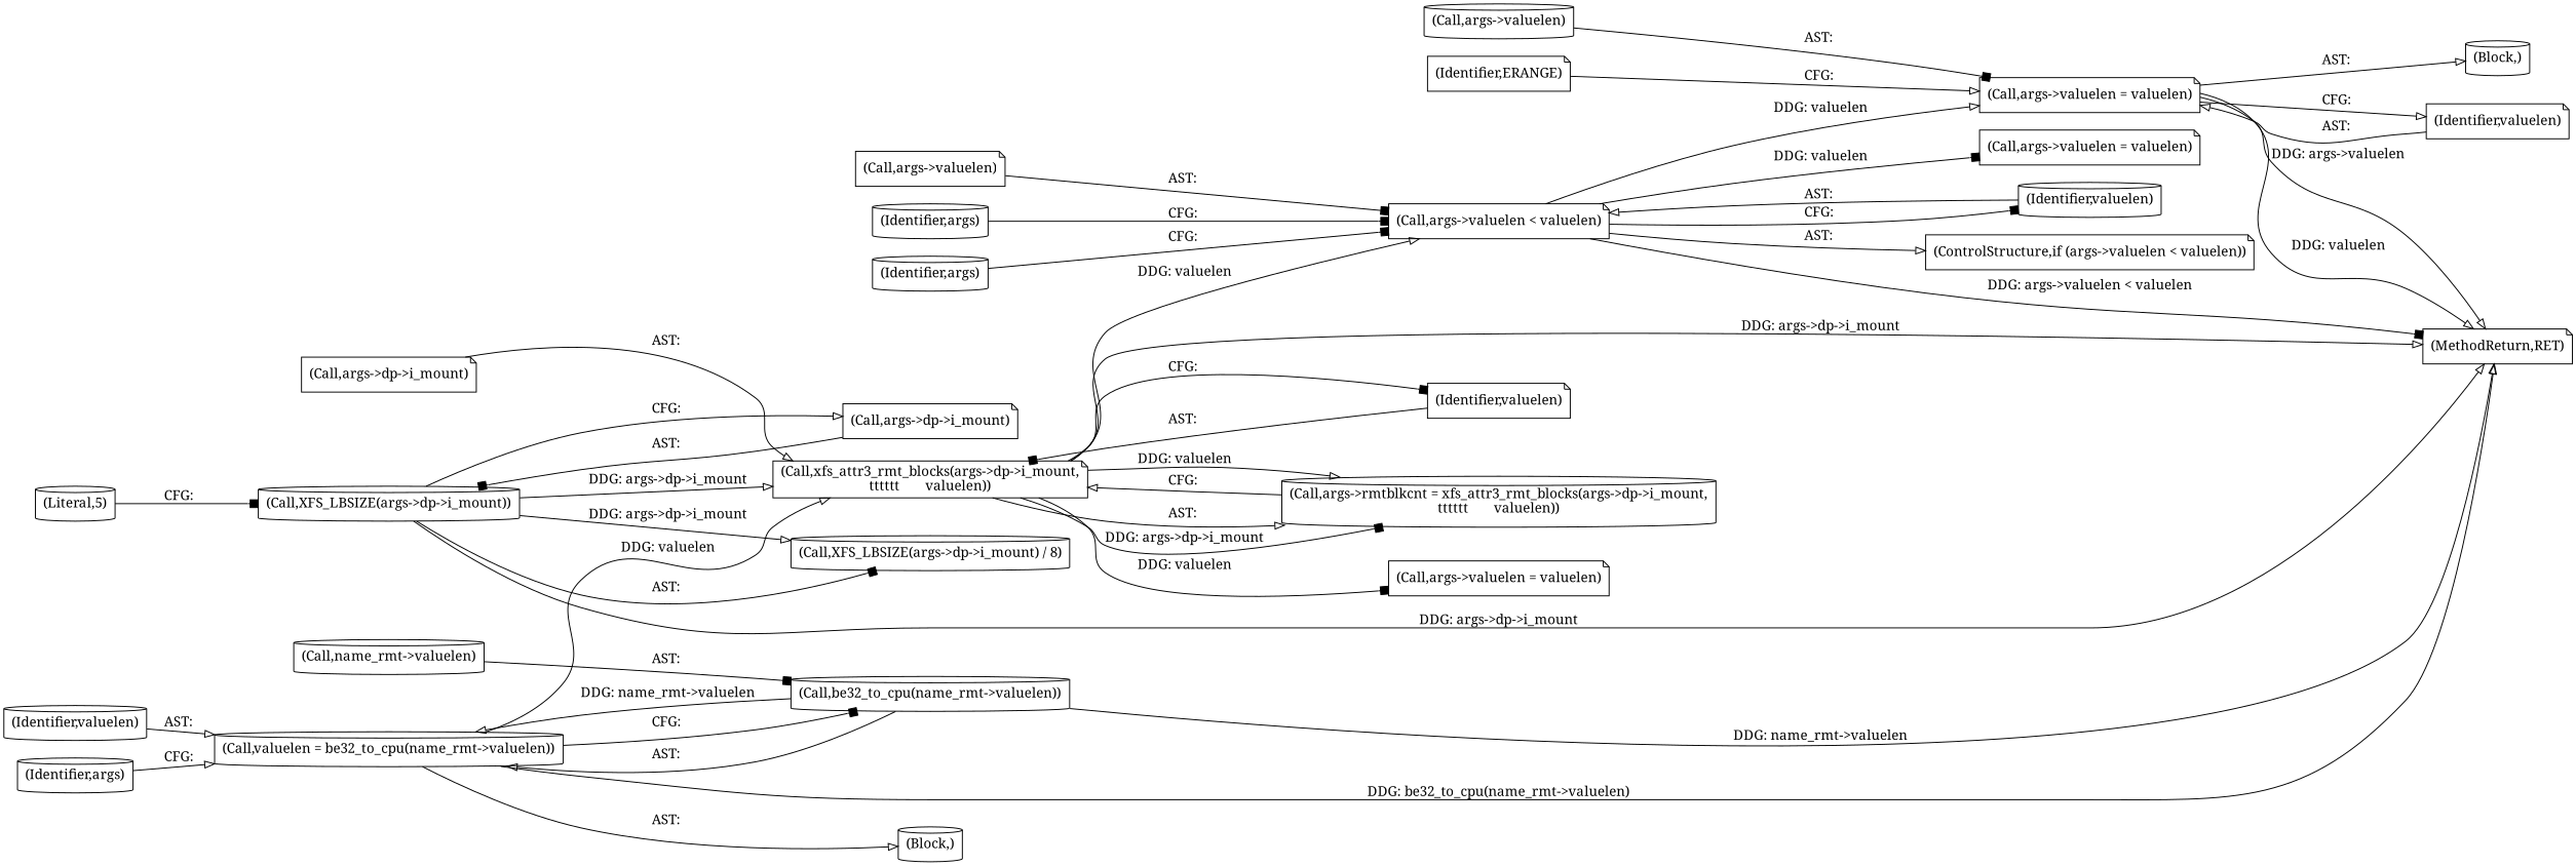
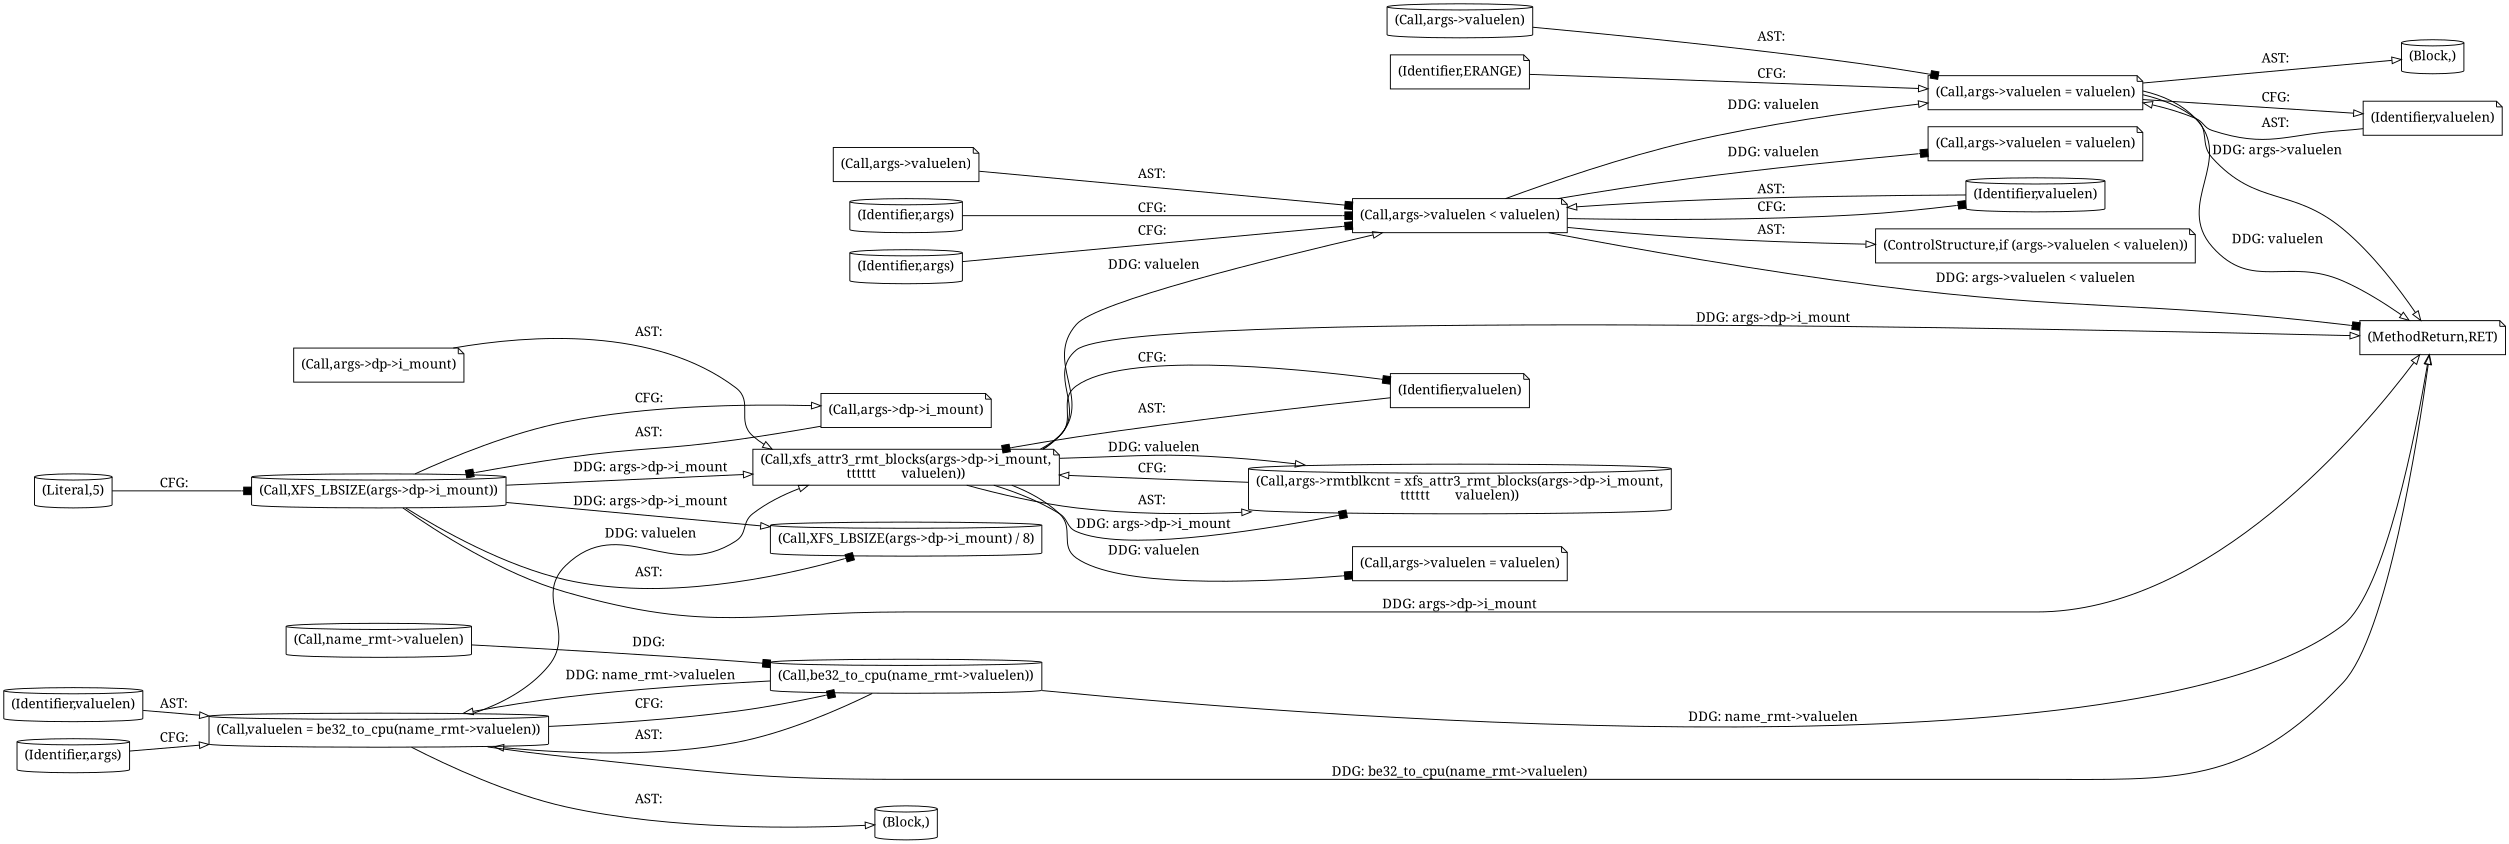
  digraph {
    fontname="Noto Serif"
    rankdir=LR
    node [fontname="Noto Serif" shape=cylinder]
    edge [arrowhead=onormal fontname="Noto Serif"]
    n1 [label="(Call,args->valuelen = valuelen)" shape=note]
    n2 [label="(MethodReturn,RET)" shape=note]
    n3 [label="(Block,)"]
    n4 [label="(Identifier,valuelen)" shape=note]
    n5 [label="(Call,args->valuelen < valuelen)" shape=note]
    n6 [label="(Call,args->valuelen = valuelen)" shape=note]
    n7 [label="(Identifier,valuelen)"]
    n8 [label="(ControlStructure,if (args->valuelen < valuelen))" shape=note]
    n9 [label="(Call,xfs_attr3_rmt_blocks(args->dp->i_mount,\n\t\t\t\t\t\t       valuelen))" shape=note]
    n10 [label="(Call,args->valuelen = valuelen)" shape=note]
    n11 [label="(Identifier,valuelen)" shape=note]
    n12 [label="(Call,args->rmtblkcnt = xfs_attr3_rmt_blocks(args->dp->i_mount,\n\t\t\t\t\t\t       valuelen))"]
    n13 [label="(Call,XFS_LBSIZE(args->dp->i_mount))"]
    n14 [label="(Call,XFS_LBSIZE(args->dp->i_mount) / 8)"]
    n15 [label="(Call,args->dp->i_mount)" shape=note]
    n16 [label="(Call,valuelen = be32_to_cpu(name_rmt->valuelen))"]
    n17 [label="(Call,be32_to_cpu(name_rmt->valuelen))"]
    n18 [label="(Block,)"]
    n19 [label="(Call,name_rmt->valuelen)"]
    n20 [label="(Identifier,args)"]
    n21 [label="(Call,args->dp->i_mount)" shape=note]
    n22 [label="(Call,args->valuelen)"]
    n23 [label="(Identifier,args)"]
    n24 [label="(Identifier,args)"]
    n25 [label="(Identifier,valuelen)"]
    n26 [label="(Call,args->valuelen)" shape=note]
    n27 [label="(Literal,5)"]
    n28 [label="(Identifier,ERANGE)" shape=note]
    n1 -> n2 [label="DDG: args->valuelen"]
    n1 -> n2 [label="DDG: valuelen"]
    n1 -> n3 [label="AST: "]
    n1 -> n4 [label="CFG: "]
    n4 -> n1 [label="AST: "]
    n5 -> n1 [label="DDG: valuelen"]
    n5 -> n2 [arrowhead=box label="DDG: args->valuelen < valuelen"]
    n5 -> n6 [arrowhead=box label="DDG: valuelen"]
    n5 -> n7 [arrowhead=box label="CFG: "]
    n5 -> n8 [label="AST: "]
    n7 -> n5 [label="AST: "]
    n9 -> n2 [label="DDG: args->dp->i_mount"]
    n9 -> n5 [label="DDG: valuelen"]
    n9 -> n10 [arrowhead=box label="DDG: valuelen"]
    n9 -> n11 [arrowhead=box label="CFG: "]
    n9 -> n12 [label="AST: "]
    n9 -> n12 [arrowhead=box label="DDG: args->dp->i_mount"]
    n9 -> n12 [label="DDG: valuelen"]
    n11 -> n9 [arrowhead=box label="AST: "]
    n12 -> n9 [label="CFG: "]
    n13 -> n2 [label="DDG: args->dp->i_mount"]
    n13 -> n9 [label="DDG: args->dp->i_mount"]
    n13 -> n14 [arrowhead=box label="AST: "]
    n13 -> n14 [label="DDG: args->dp->i_mount"]
    n13 -> n15 [label="CFG: "]
    n15 -> n13 [arrowhead=box label="AST: "]
    n16 -> n2 [label="DDG: be32_to_cpu(name_rmt->valuelen)"]
    n16 -> n9 [label="DDG: valuelen"]
    n16 -> n17 [arrowhead=box label="CFG: "]
    n16 -> n18 [label="AST: "]
    n17 -> n2 [label="DDG: name_rmt->valuelen"]
    n17 -> n16 [label="AST: "]
    n17 -> n16 [label="DDG: name_rmt->valuelen"]
-   n19 -> n17 [arrowhead=box label="AST: "]
+   n19 -> n17 [arrowhead=box label="DDG: "]
    n20 -> n16 [label="CFG: "]
    n21 -> n9 [label="AST: "]
    n22 -> n1 [arrowhead=box label="AST: "]
    n23 -> n5 [arrowhead=box label="CFG: "]
    n24 -> n5 [arrowhead=box label="CFG: "]
    n25 -> n16 [label="AST: "]
    n26 -> n5 [arrowhead=box label="AST: "]
    n27 -> n13 [arrowhead=box label="CFG: "]
    n28 -> n1 [label="CFG: "]
  }
